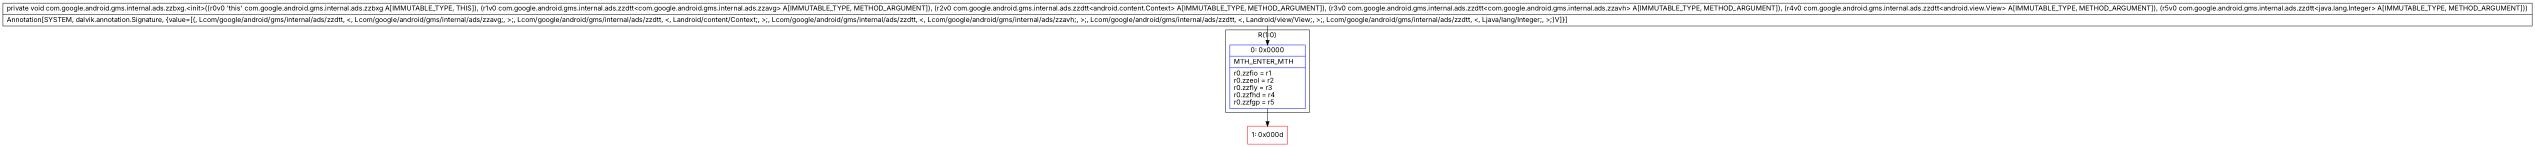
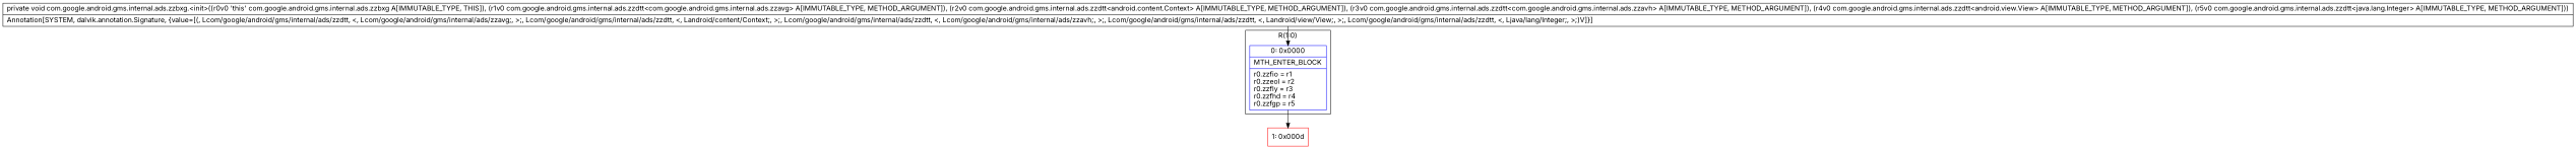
  digraph {
    fontname=Inter
    node [shape=record fontname=Inter]
    edge [fontname=Inter]
-   n1 [color=blue label="{0\:\ 0x0000|MTH_ENTER_MTH\l|r0.zzfio = r1\lr0.zzeol = r2\lr0.zzfly = r3\lr0.zzfhd = r4\lr0.zzfgp = r5\l}"]
+   n1 [color=blue label="{0\:\ 0x0000|MTH_ENTER_BLOCK\l|r0.zzfio = r1\lr0.zzeol = r2\lr0.zzfly = r3\lr0.zzfhd = r4\lr0.zzfgp = r5\l}"]
    n2 [color=red label="{1\:\ 0x000d}"]
    n3 [label="{private void com.google.android.gms.internal.ads.zzbxg.\<init\>((r0v0 'this' com.google.android.gms.internal.ads.zzbxg A[IMMUTABLE_TYPE, THIS]), (r1v0 com.google.android.gms.internal.ads.zzdtt\<com.google.android.gms.internal.ads.zzavg\> A[IMMUTABLE_TYPE, METHOD_ARGUMENT]), (r2v0 com.google.android.gms.internal.ads.zzdtt\<android.content.Context\> A[IMMUTABLE_TYPE, METHOD_ARGUMENT]), (r3v0 com.google.android.gms.internal.ads.zzdtt\<com.google.android.gms.internal.ads.zzavh\> A[IMMUTABLE_TYPE, METHOD_ARGUMENT]), (r4v0 com.google.android.gms.internal.ads.zzdtt\<android.view.View\> A[IMMUTABLE_TYPE, METHOD_ARGUMENT]), (r5v0 com.google.android.gms.internal.ads.zzdtt\<java.lang.Integer\> A[IMMUTABLE_TYPE, METHOD_ARGUMENT]))  | Annotation[SYSTEM, dalvik.annotation.Signature, \{value=[(, Lcom\/google\/android\/gms\/internal\/ads\/zzdtt, \<, Lcom\/google\/android\/gms\/internal\/ads\/zzavg;, \>;, Lcom\/google\/android\/gms\/internal\/ads\/zzdtt, \<, Landroid\/content\/Context;, \>;, Lcom\/google\/android\/gms\/internal\/ads\/zzdtt, \<, Lcom\/google\/android\/gms\/internal\/ads\/zzavh;, \>;, Lcom\/google\/android\/gms\/internal\/ads\/zzdtt, \<, Landroid\/view\/View;, \>;, Lcom\/google\/android\/gms\/internal\/ads\/zzdtt, \<, Ljava\/lang\/Integer;, \>;)V]\}]\l}"]
    subgraph cluster_1 {
      label="R(1:0)"
      n1
    }
    n1 -> n2
    n3 -> n1
  }
